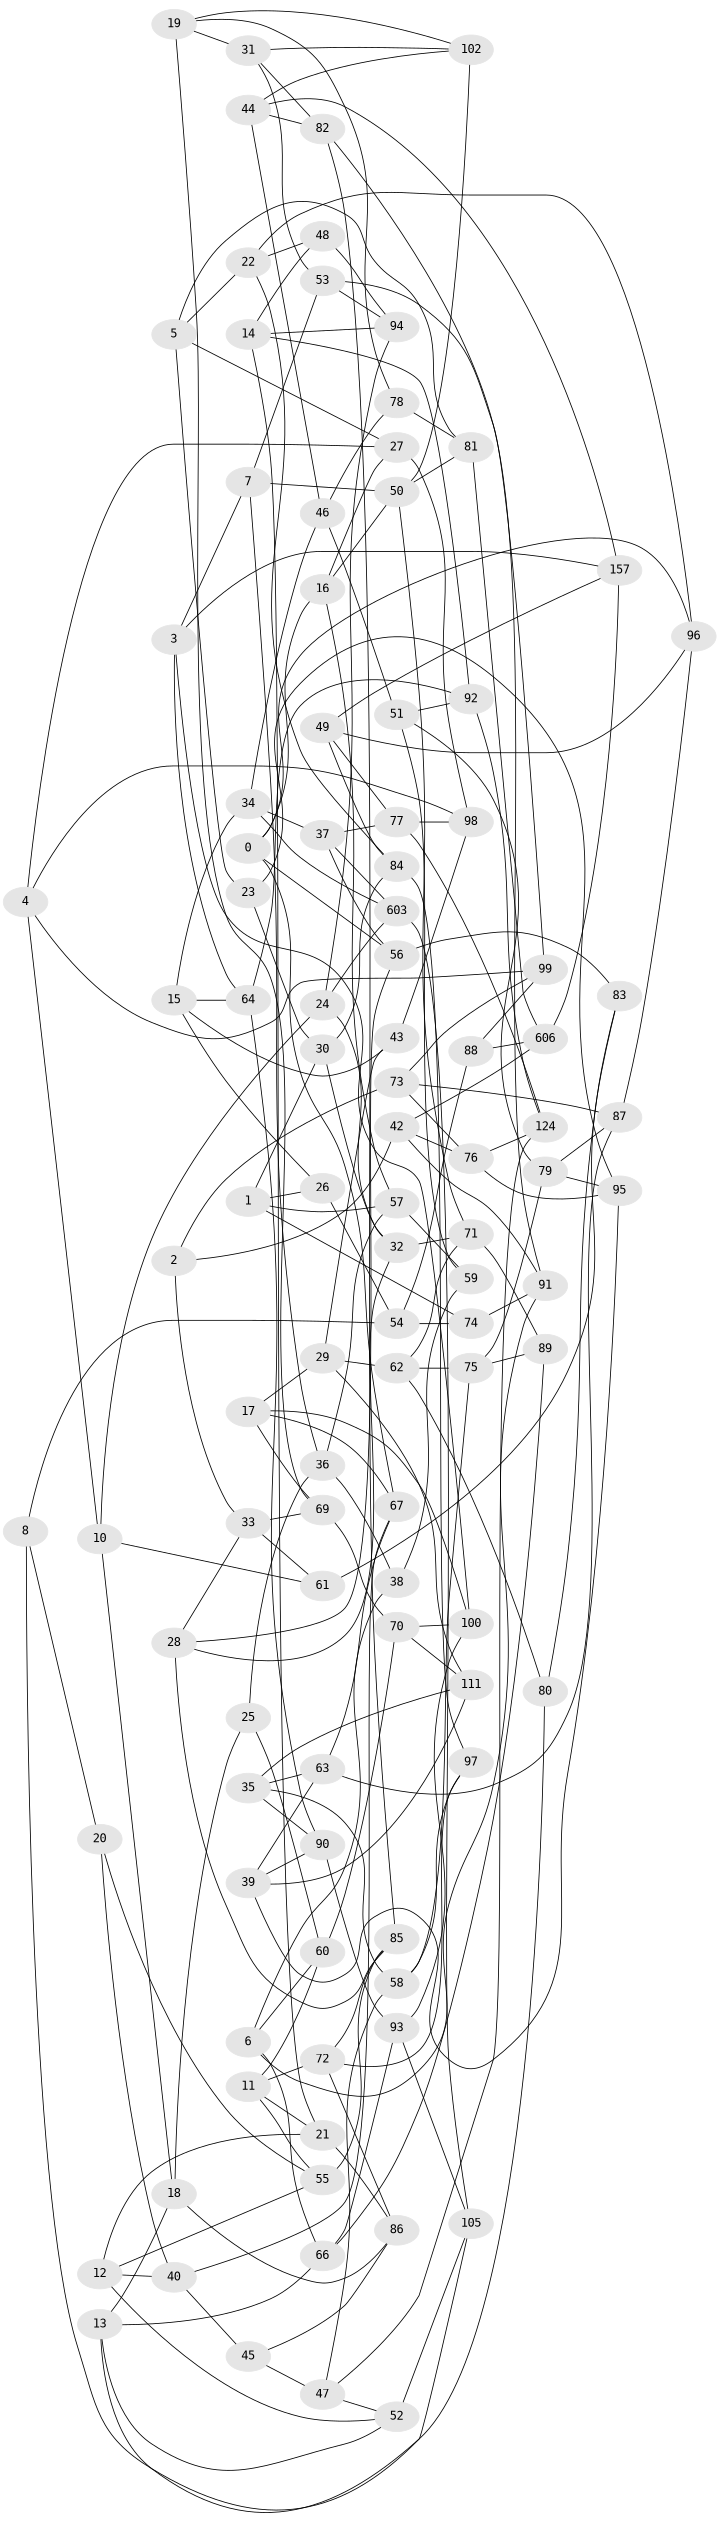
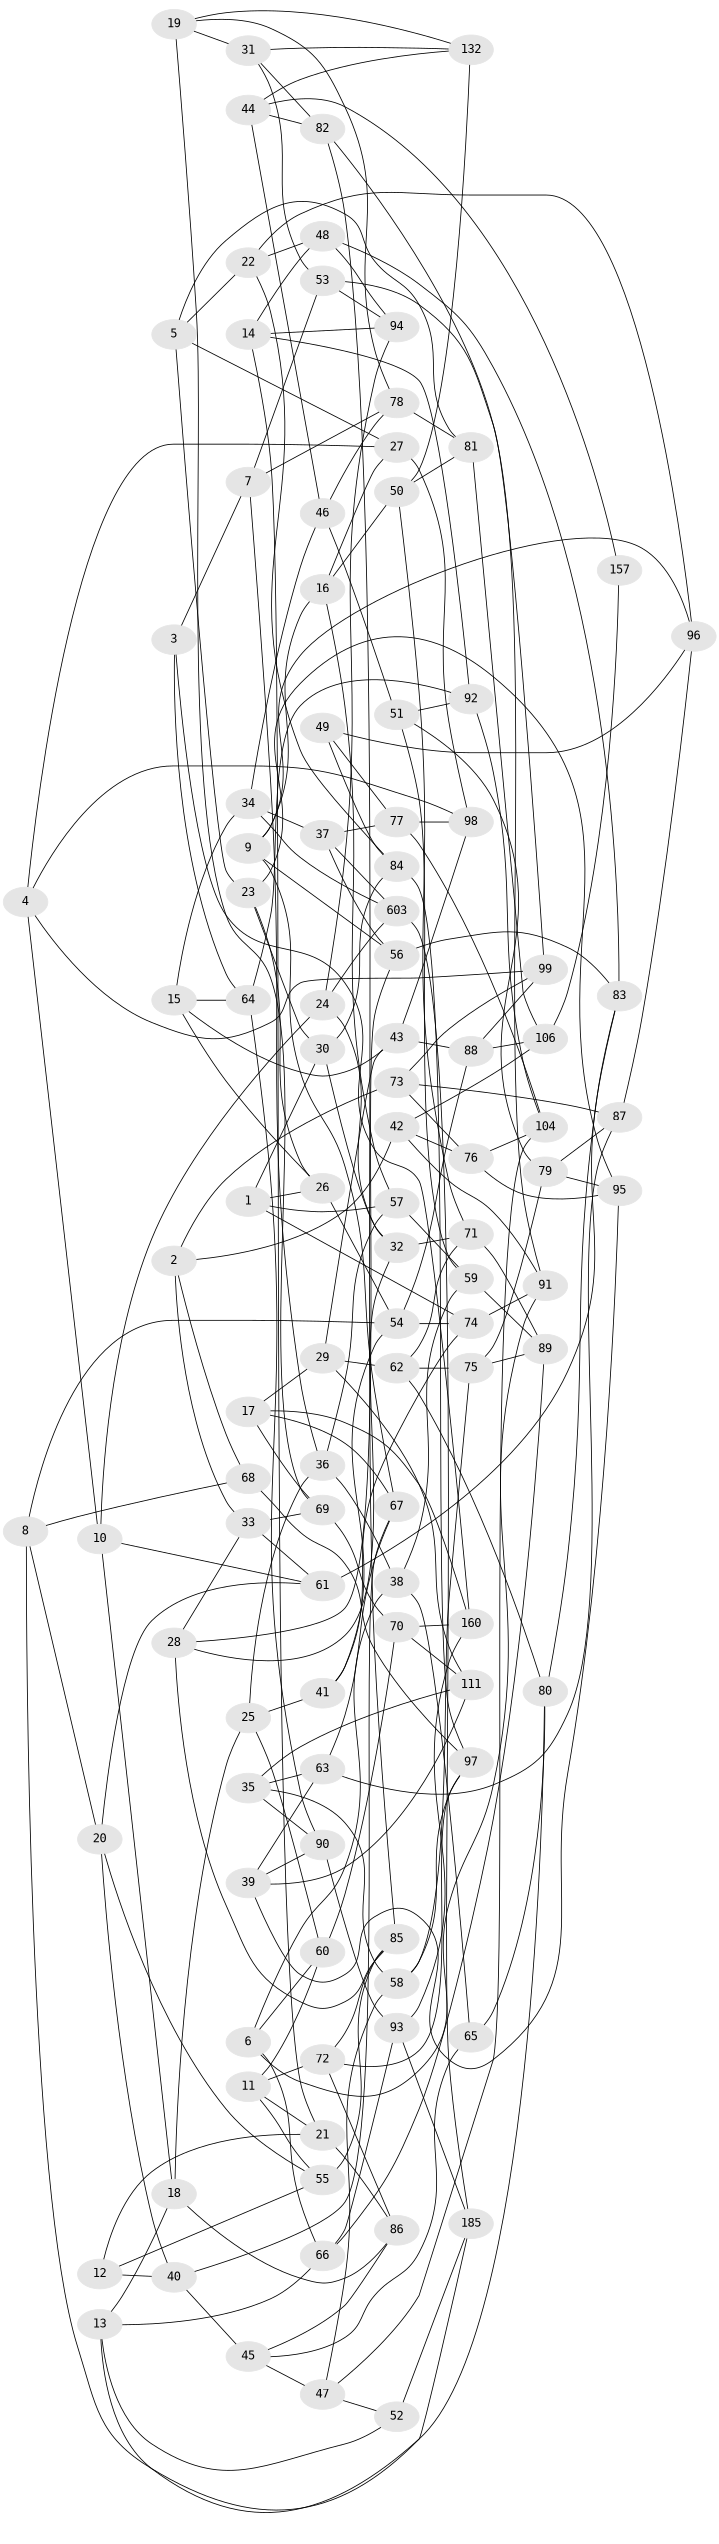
  graph {
    fontname="DejaVu Sans Mono"
    rankdir=LR
    node [color=gray90 fontname="DejaVu Sans Mono" style=filled]
    edge [fontname="DejaVu Sans Mono"]
    1
    26
    30
    57
    74
    54
    84
    32
    59
    91
    2
    33
    42
+   68
    73
    61
    69
    76
-   106 [label=606]
+   106
    97
    99
    87
    3
    7
    64
-   100
+   100 [label=160]
    n27 [label=157]
    36
    53
    78
    92
    90
    4
    10
    27
    98
    18
    24
    5
    22
    23
    81
    96
    48
    95
    6
    38
    60
    66
+   65
    70
    89
    93
    94
    8
    20
-   105
+   105 [label=185]
    55
    40
-   9 [label=0]
+   41
+   9
    16
    56
    67
    50
    83
    25
    86
    n69 [label=603]
    11
    21
    72
    85
    12
    52
    45
    13
    80
    14
-   104 [label=124]
+   104
    15
    34
    43
    37
    46
    88
-   102
+   102 [label=132]
    71
    17
    29
    62
    n92 [label=111]
    19
    31
    82
    28
    75
    77
    51
    35
    58
    63
    39
    47
    44
    79
    49
    1 -- 26
    1 -- 30
    1 -- 57
    1 -- 74
    26 -- 54
    30 -- 84
    30 -- 32
    57 -- 59
    74 -- 91
    54 -- 74
    54 -- 88
    84 -- 97
    32 -- 71
+   59 -- 89
    2 -- 33
    2 -- 42
+   2 -- 68
    2 -- 73
    33 -- 61
    33 -- 69
    42 -- 91
    42 -- 76
    42 -- 106
+   68 -- 97
    73 -- 76
    73 -- 99
    73 -- 87
    61 -- 83
    69 -- 70
    76 -- 95
    76 -- 104
    106 -- n27
    87 -- 96
    3 -- 7
    3 -- 64
    3 -- 100
-   3 -- n27
    7 -- 36
    7 -- 53
-   7 -- 50
+   7 -- 78
    64 -- 92
    64 -- 90
    36 -- 57
    36 -- 38
    53 -- 99
    53 -- 94
    78 -- 81
    92 -- 104
    90 -- 93
    4 -- 99
    4 -- 10
    4 -- 27
    4 -- 98
    10 -- 61
    10 -- 18
    10 -- 24
    27 -- 98
    18 -- 25
    18 -- 86
    24 -- 32
    24 -- 94
    24 -- n69
    5 -- 27
    5 -- 22
    5 -- 23
    5 -- 81
    22 -- 84
    22 -- 96
    22 -- 48
+   23 -- 26
    23 -- 30
    23 -- 95
    81 -- 106
    48 -- 94
+   48 -- 83
    6 -- 91
    6 -- 38
    6 -- 60
    6 -- 66
    38 -- 59
+   38 -- 65
    60 -- 70
    66 -- 89
    66 -- 93
+   65 -- 80
    70 -- 100
    70 -- n92
    93 -- 100
    93 -- 105
    8 -- 54
+   8 -- 68
    8 -- 20
    8 -- 105
+   20 -- 61
    20 -- 55
    20 -- 40
    55 -- 85
    40 -- 67
    40 -- 45
+   41 -- 74
+   41 -- 54
    9 -- 96
    9 -- 16
    9 -- 56
    9 -- 67
    16 -- 57
    16 -- 27
    16 -- 50
    56 -- 83
    50 -- 81
    50 -- 102
    50 -- 71
    25 -- 36
    25 -- 60
+   25 -- 41
    n69 -- 105
    11 -- 60
    11 -- 55
    11 -- 21
    11 -- 72
    21 -- 86
    72 -- 97
    72 -- 86
    72 -- 85
    12 -- 55
    12 -- 40
    12 -- 21
-   12 -- 52
    52 -- 105
+   45 -- 65
    45 -- 86
    45 -- 47
    13 -- 18
    13 -- 66
    13 -- 52
    13 -- 80
    80 -- 83
    14 -- 92
    14 -- 48
    14 -- 94
    14 -- 21
    15 -- 26
    15 -- 64
    15 -- 34
    15 -- 43
    34 -- n69
    34 -- 37
    34 -- 46
    43 -- 98
+   43 -- 88
    37 -- 56
    37 -- n69
    37 -- 77
    46 -- 78
    46 -- 51
    88 -- 106
    88 -- 99
    71 -- 89
    17 -- 69
    17 -- 100
    17 -- 67
    17 -- 29
    29 -- 43
    29 -- 62
    29 -- n92
    62 -- 80
    62 -- 71
    62 -- 75
    19 -- 69
    19 -- 78
    19 -- 102
    19 -- 31
    31 -- 53
    31 -- 102
    31 -- 82
    82 -- 91
    82 -- 85
    28 -- 32
    28 -- 33
    28 -- 56
    28 -- 85
    75 -- 89
    75 -- 79
    77 -- 98
    77 -- 104
    51 -- 59
    51 -- 92
    51 -- 79
    35 -- 90
    35 -- n92
    35 -- 58
    35 -- 63
    58 -- 97
    58 -- 75
    63 -- 87
    63 -- 67
    39 -- 90
    39 -- 95
    39 -- n92
    39 -- 63
    47 -- 52
    47 -- 104
    47 -- 58
    44 -- n27
    44 -- 46
    44 -- 102
    44 -- 82
    79 -- 87
    79 -- 95
    49 -- 84
-   49 -- n27
    49 -- 96
    49 -- 77
  }
